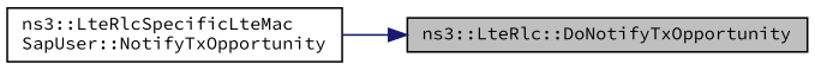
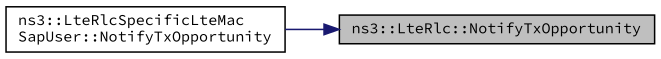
  digraph {
    rankdir=RL
    fontname="Source Code Pro"
    node [color=black fontname="Source Code Pro" fontsize=10 shape=record style=filled]
-   n1 [fillcolor=grey75 fontcolor=black height=0.2 label="ns3::LteRlc::DoNotifyTxOpportunity" width=0.4]
+   n1 [fillcolor=grey75 fontcolor=black height=0.2 label="ns3::LteRlc::NotifyTxOpportunity" width=0.4]
    n2 [fillcolor=white height=0.2 label="ns3::LteRlcSpecificLteMac\lSapUser::NotifyTxOpportunity" width=0.4]
    n1 -> n2 [color=midnightblue dir=back fontname="Source Code Pro" fontsize=10 labelfontname=Helvetica labelfontsize=10 style=solid]
  }
